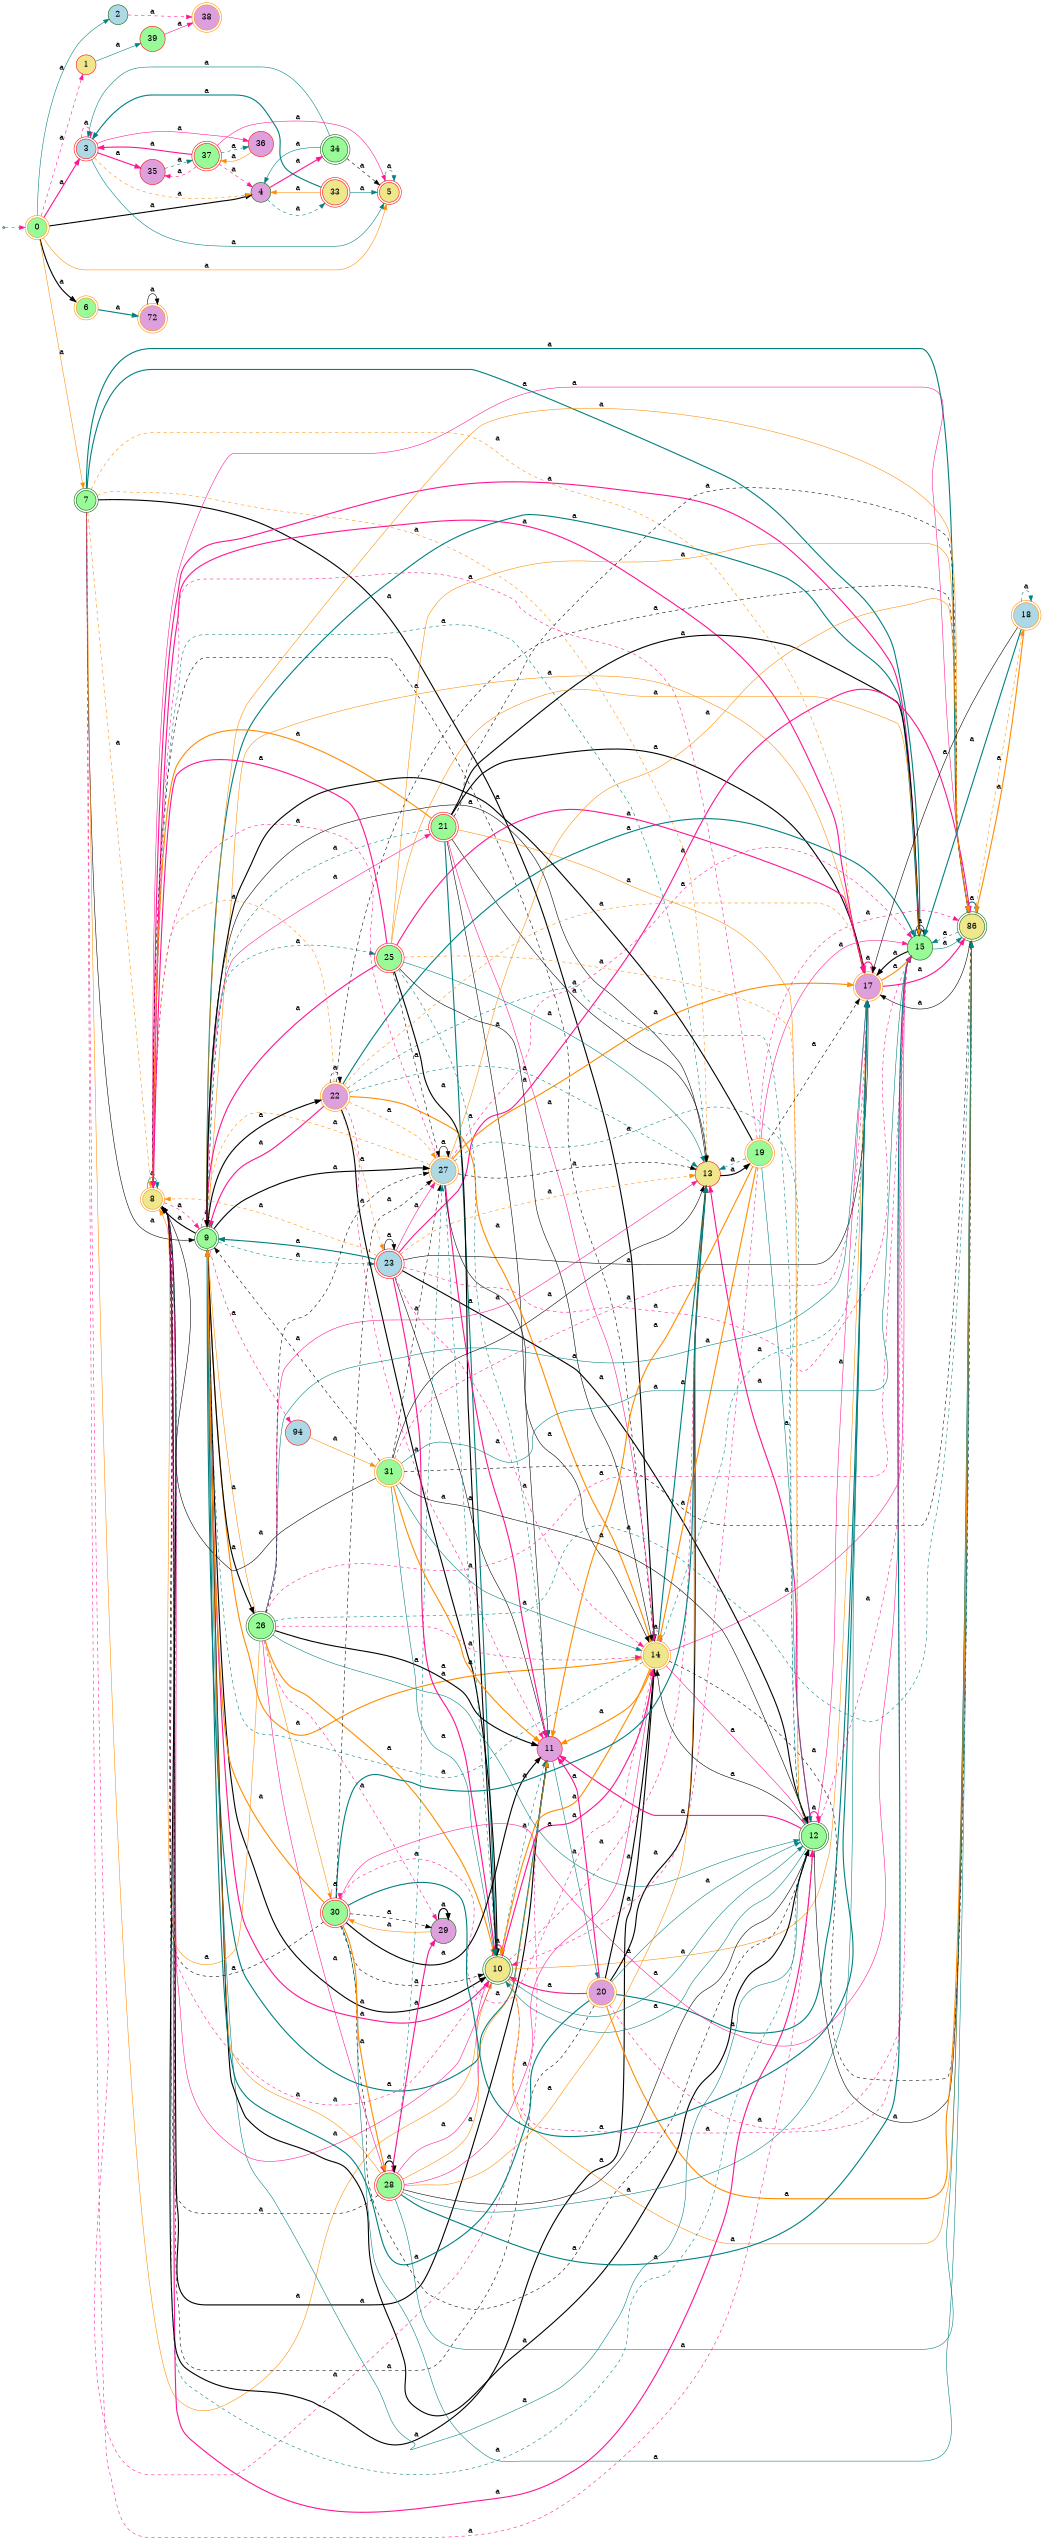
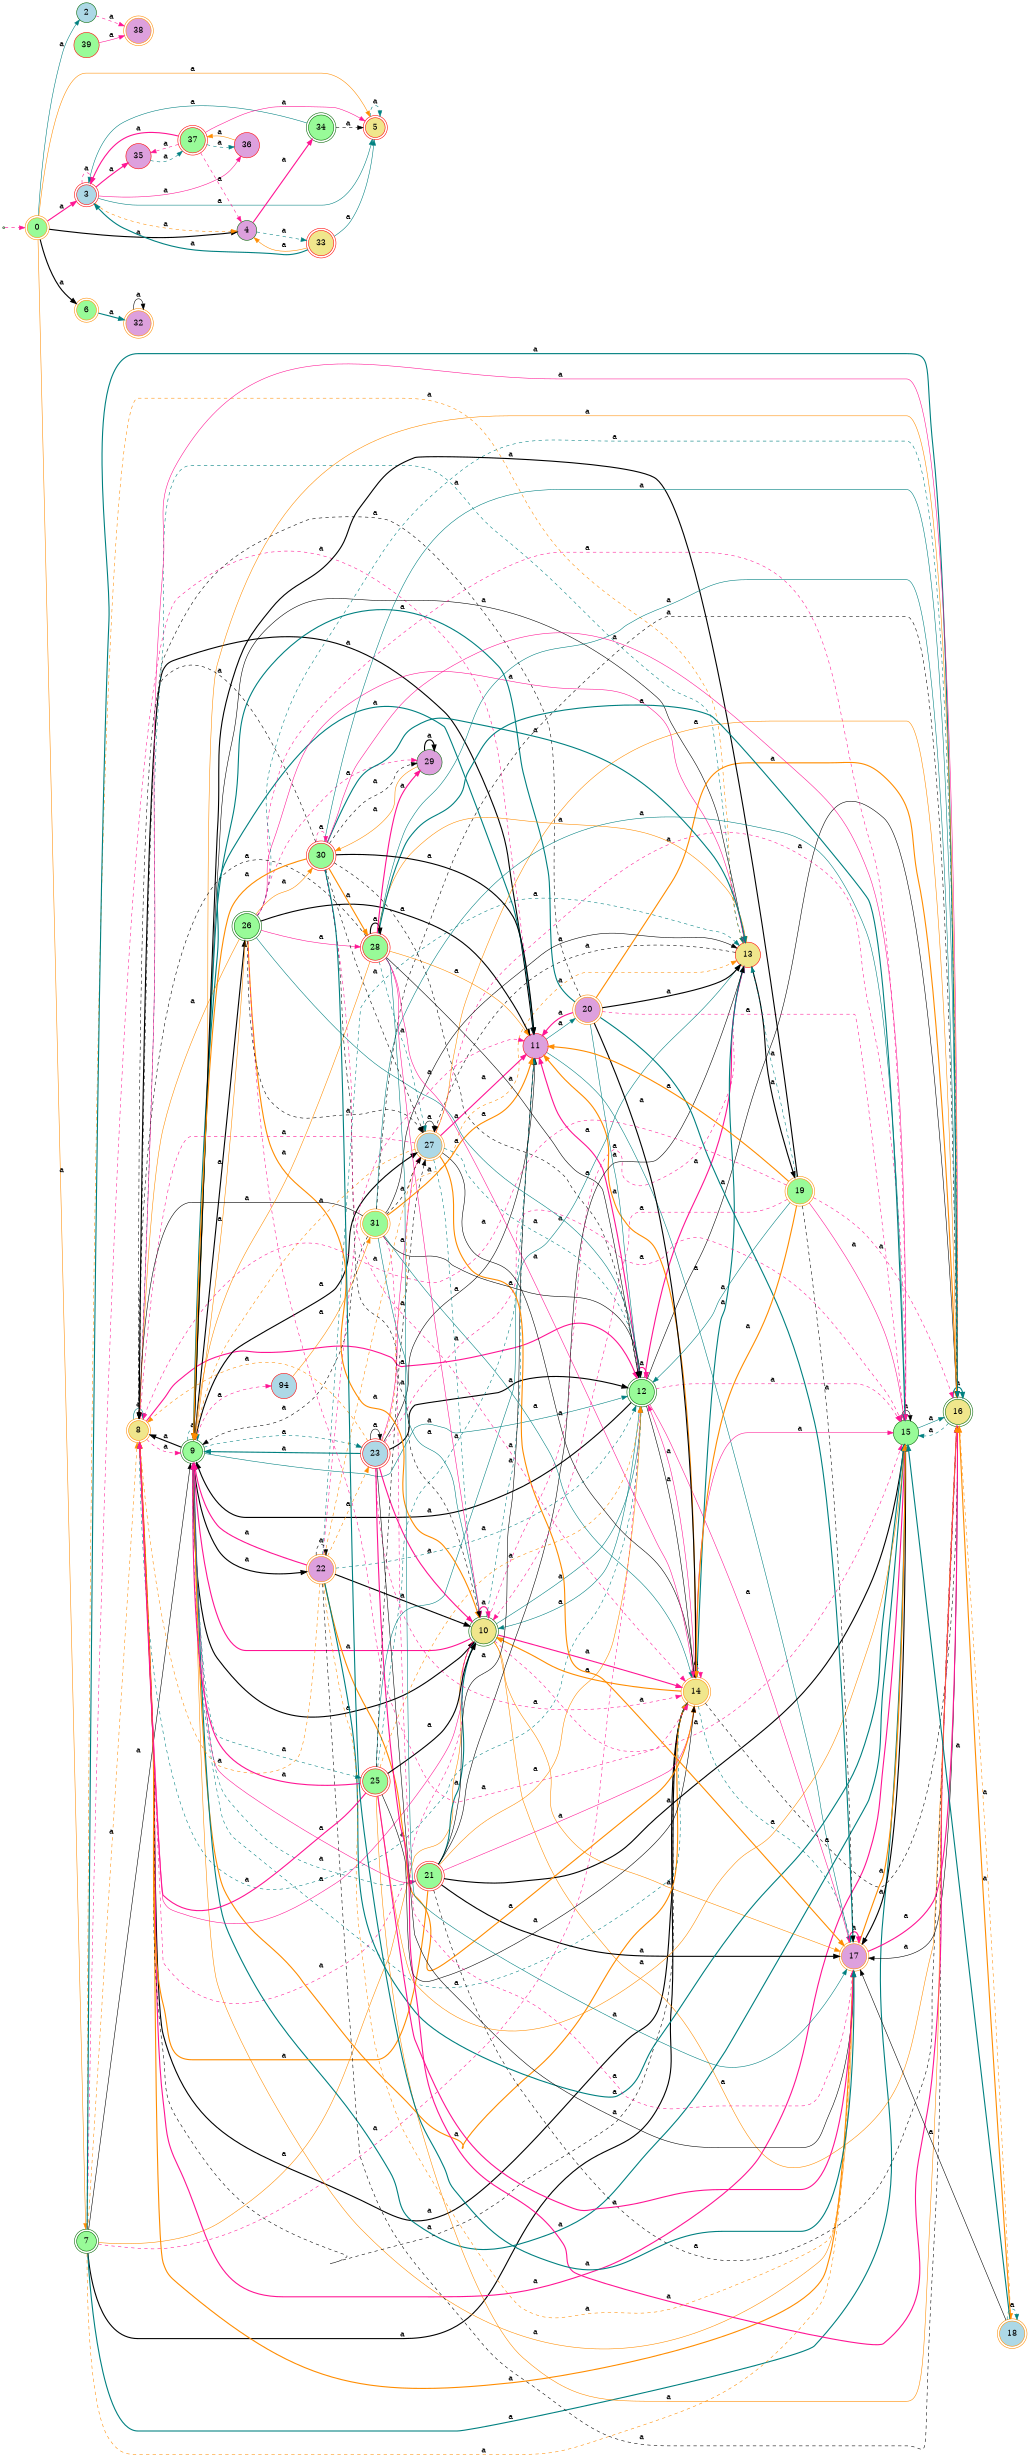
  digraph {
    rankdir=LR
    node [color=red fillcolor=palegreen shape=doublecircle style=filled]
    edge [color=deeppink style=dashed]
    dummy0 [color=darkgreen fillcolor=plum shape=point]
    0 [color=darkorange]
-   1 [fillcolor=khaki shape=circle]
    2 [color=darkgreen fillcolor=lightblue shape=circle]
    3 [fillcolor=lightblue]
    4 [color=darkgreen fillcolor=plum shape=circle]
    5 [fillcolor=khaki]
    6 [color=darkorange]
    7 [color=darkgreen]
    39 [shape=circle]
    38 [color=darkorange fillcolor=plum]
    35 [fillcolor=plum shape=circle]
    36 [fillcolor=plum shape=circle]
    33 [fillcolor=khaki]
    34 [color=darkgreen]
-   32 [color=darkorange fillcolor=plum label=72]
+   32 [color=darkorange fillcolor=plum]
    8 [color=darkorange fillcolor=khaki]
    9 [color=darkgreen]
    10 [color=darkgreen fillcolor=khaki]
    11 [fillcolor=plum shape=circle]
    12 [color=darkgreen]
    13 [fillcolor=khaki shape=circle]
    14 [color=darkorange fillcolor=khaki]
    15 [color=darkgreen shape=circle]
-   16 [color=darkgreen fillcolor=khaki label=86]
+   16 [color=darkgreen fillcolor=khaki]
    17 [color=darkorange fillcolor=plum]
    37
    21
    22 [color=darkorange fillcolor=plum]
    23 [fillcolor=lightblue]
    n31 [fillcolor=lightblue label=94 shape=circle]
    25
    26 [color=darkgreen]
    27 [color=darkorange fillcolor=lightblue]
    20 [color=darkorange fillcolor=plum]
    19 [color=darkorange]
    18 [color=darkorange fillcolor=lightblue]
    31 [color=darkorange]
    28
    29 [color=darkgreen fillcolor=plum shape=circle]
    30
    dummy0 -> 0
-   0 -> 1 [label=a]
    0 -> 2 [color=teal label=a style=solid]
    0 -> 3 [label=a style=bold]
    0 -> 4 [color=black label=a style=bold]
    0 -> 5 [color=darkorange label=a style=solid]
    0 -> 6 [color=black label=a style=bold]
    0 -> 7 [color=darkorange label=a style=solid]
-   1 -> 39 [color=teal label=a style=solid]
    2 -> 38 [label=a]
    3 -> 3 [label=a]
    3 -> 4 [color=darkorange label=a]
    3 -> 5 [color=teal label=a style=solid]
    3 -> 35 [label=a style=bold]
    3 -> 36 [label=a style=solid]
    4 -> 33 [color=teal label=a]
    4 -> 34 [label=a style=bold]
    5 -> 5 [color=teal label=a]
    6 -> 32 [color=teal label=a style=bold]
    7 -> 8 [color=darkorange label=a]
    7 -> 9 [color=black label=a style=solid]
    7 -> 10 [color=darkorange label=a style=solid]
    7 -> 11 [label=a]
    7 -> 12 [label=a]
    7 -> 13 [color=darkorange label=a]
    7 -> 14 [color=black label=a style=bold]
    7 -> 15 [color=teal label=a style=bold]
    7 -> 16 [color=teal label=a style=bold]
    7 -> 17 [color=darkorange label=a]
    39 -> 38 [label=a style=solid]
    35 -> 37 [color=teal label=a]
    36 -> 37 [color=darkorange label=a style=solid]
    33 -> 3 [color=teal label=a style=bold]
    33 -> 4 [color=darkorange label=a style=solid]
    33 -> 5 [color=teal label=a style=solid]
    34 -> 3 [color=teal label=a style=solid]
-   34 -> 4 [color=teal label=a style=solid]
    34 -> 5 [color=black label=a]
    32 -> 32 [color=black label=a style=solid]
    8 -> 8 [color=teal label=a style=solid]
    8 -> 9 [label=a]
    8 -> 10 [label=a]
    8 -> 11 [color=black label=a style=bold]
    8 -> 12 [label=a style=bold]
    8 -> 13 [color=teal label=a]
    8 -> 14 [color=black label=a style=bold]
    8 -> 15 [label=a style=bold]
    8 -> 16 [label=a style=solid]
-   8 -> 17 [label=a style=bold]
+   8 -> 17 [color=darkorange label=a style=bold]
    9 -> 8 [color=black label=a style=bold]
    9 -> 9 [color=teal label=a]
    9 -> 10 [color=black label=a style=bold]
    9 -> 11 [color=teal label=a style=bold]
    9 -> 12 [color=teal label=a style=solid]
    9 -> 13 [color=black label=a style=solid]
    9 -> 14 [color=darkorange label=a style=bold]
    9 -> 15 [color=teal label=a style=bold]
    9 -> 16 [color=darkorange label=a style=solid]
    9 -> 17 [color=darkorange label=a style=solid]
    9 -> 21 [label=a style=solid]
    9 -> 22 [color=black label=a style=bold]
    9 -> 23 [color=teal label=a]
    9 -> n31 [label=a]
    9 -> 25 [color=teal label=a]
    9 -> 26 [color=black label=a style=bold]
    9 -> 27 [color=black label=a style=bold]
    10 -> 8 [label=a style=solid]
    10 -> 9 [label=a style=bold]
    10 -> 10 [label=a style=bold]
    10 -> 11 [color=teal label=a]
    10 -> 12 [color=teal label=a style=solid]
    10 -> 13 [label=a]
    10 -> 14 [label=a style=bold]
    10 -> 15 [label=a]
    10 -> 16 [color=darkorange label=a style=solid]
    10 -> 17 [color=darkorange label=a style=solid]
    11 -> 20 [color=teal label=a style=solid]
    12 -> 8 [color=teal label=a]
    12 -> 9 [color=black label=a style=bold]
    12 -> 10 [color=teal label=a style=solid]
    12 -> 11 [label=a style=bold]
    12 -> 12 [label=a style=bold]
    12 -> 13 [label=a style=bold]
    12 -> 14 [color=black label=a style=solid]
    12 -> 15 [label=a]
    12 -> 16 [color=black label=a style=solid]
    12 -> 17 [label=a style=solid]
    13 -> 19 [color=black label=a style=bold]
    14 -> 8 [color=black label=a]
    14 -> 9 [color=teal label=a]
    14 -> 10 [color=darkorange label=a style=bold]
    14 -> 11 [color=darkorange label=a style=bold]
    14 -> 12 [label=a style=solid]
    14 -> 13 [color=teal label=a style=bold]
    14 -> 14 [label=a]
    14 -> 15 [label=a style=solid]
    14 -> 16 [color=black label=a]
    14 -> 17 [color=teal label=a]
    15 -> 15 [color=black label=a style=solid]
    15 -> 16 [color=teal label=a style=solid]
    15 -> 17 [color=black label=a style=bold]
    16 -> 15 [color=teal label=a]
    16 -> 16 [color=teal label=a style=bold]
    16 -> 17 [color=black label=a style=solid]
    16 -> 18 [color=darkorange label=a]
    17 -> 15 [color=darkorange label=a style=bold]
    17 -> 16 [label=a style=bold]
    17 -> 17 [label=a style=bold]
    37 -> 3 [label=a style=bold]
    37 -> 4 [label=a]
    37 -> 5 [label=a style=solid]
    37 -> 35 [label=a]
    37 -> 36 [color=teal label=a]
    21 -> 8 [color=darkorange label=a style=bold]
    21 -> 9 [color=teal label=a]
    21 -> 10 [color=teal label=a style=bold]
    21 -> 11 [color=black label=a style=solid]
    21 -> 12 [color=darkorange label=a style=solid]
    21 -> 13 [color=black label=a style=solid]
    21 -> 14 [label=a style=solid]
    21 -> 15 [color=black label=a style=bold]
    21 -> 16 [color=black label=a]
    21 -> 17 [color=black label=a style=bold]
    22 -> 8 [color=darkorange label=a]
    22 -> 9 [label=a style=bold]
    22 -> 10 [color=black label=a style=bold]
    22 -> 11 [label=a]
    22 -> 12 [color=teal label=a]
    22 -> 13 [color=teal label=a]
    22 -> 14 [color=darkorange label=a style=bold]
    22 -> 15 [color=teal label=a style=bold]
    22 -> 16 [color=black label=a]
    22 -> 17 [color=darkorange label=a]
    22 -> 22 [color=black label=a]
    22 -> 23 [color=darkorange label=a]
    22 -> 27 [color=darkorange label=a]
    23 -> 8 [color=darkorange label=a]
    23 -> 9 [color=teal label=a style=bold]
    23 -> 10 [label=a style=bold]
    23 -> 11 [color=black label=a style=solid]
    23 -> 12 [color=black label=a style=bold]
    23 -> 13 [color=darkorange label=a]
    23 -> 14 [label=a]
    23 -> 15 [label=a]
    23 -> 16 [label=a style=bold]
    23 -> 17 [color=black label=a style=solid]
    23 -> 23 [color=black label=a style=solid]
    23 -> 27 [label=a style=solid]
    n31 -> 31 [color=darkorange label=a style=solid]
    25 -> 8 [label=a style=bold]
    25 -> 9 [label=a style=bold]
    25 -> 10 [color=black label=a style=bold]
    25 -> 11 [color=teal label=a]
    25 -> 12 [color=darkorange label=a]
    25 -> 13 [color=teal label=a style=solid]
    25 -> 14 [color=black label=a style=solid]
    25 -> 15 [color=darkorange label=a style=solid]
    25 -> 16 [color=darkorange label=a style=solid]
    25 -> 17 [label=a style=bold]
    25 -> 27 [color=black label=a]
    26 -> 8 [color=darkorange label=a style=solid]
    26 -> 9 [color=darkorange label=a style=solid]
    26 -> 10 [color=darkorange label=a style=bold]
    26 -> 11 [color=black label=a style=bold]
    26 -> 12 [color=teal label=a style=solid]
    26 -> 13 [label=a style=solid]
    26 -> 14 [label=a]
    26 -> 15 [label=a]
    26 -> 16 [color=teal label=a]
-   26 -> 17 [color=teal label=a style=solid]
+   11 -> 17 [color=teal label=a style=solid]
    26 -> 27 [color=black label=a]
    26 -> 28 [label=a style=solid]
    26 -> 29 [label=a]
    26 -> 30 [color=darkorange label=a style=solid]
    27 -> 8 [label=a]
    27 -> 9 [color=darkorange label=a]
    27 -> 10 [color=teal label=a]
    27 -> 11 [label=a style=bold]
    27 -> 12 [color=teal label=a]
-   27 -> 13 [color=black label=a]
+   13 -> 27 [color=black label=a]
    27 -> 14 [color=black label=a style=solid]
    27 -> 15 [label=a]
    27 -> 16 [color=darkorange label=a style=solid]
    27 -> 17 [color=darkorange label=a style=bold]
    27 -> 27 [color=black label=a style=solid]
    20 -> 8 [color=black label=a]
    20 -> 9 [color=teal label=a style=bold]
-   20 -> 10 [label=a style=bold]
    20 -> 11 [label=a style=bold]
    20 -> 12 [color=teal label=a style=solid]
    20 -> 13 [color=black label=a style=bold]
    20 -> 14 [color=black label=a style=bold]
    20 -> 15 [label=a]
    20 -> 16 [color=darkorange label=a style=bold]
    20 -> 17 [color=teal label=a style=bold]
    19 -> 8 [label=a]
    19 -> 9 [color=black label=a style=bold]
    19 -> 10 [label=a]
    19 -> 11 [color=darkorange label=a style=bold]
    19 -> 12 [color=teal label=a style=solid]
    19 -> 13 [color=teal label=a]
    19 -> 14 [color=darkorange label=a style=bold]
    19 -> 15 [label=a style=solid]
    19 -> 16 [label=a]
    19 -> 17 [color=black label=a]
    18 -> 15 [color=teal label=a style=bold]
    18 -> 16 [color=darkorange label=a style=bold]
    18 -> 17 [color=black label=a style=solid]
    18 -> 18 [color=teal label=a]
    31 -> 8 [color=black label=a style=solid]
    31 -> 9 [color=black label=a]
    31 -> 10 [color=teal label=a style=solid]
    31 -> 11 [color=darkorange label=a style=bold]
    31 -> 12 [color=black label=a style=solid]
    31 -> 13 [color=black label=a style=solid]
    31 -> 14 [color=teal label=a style=solid]
    31 -> 15 [color=teal label=a style=solid]
    31 -> 16 [color=black label=a]
    31 -> 17 [label=a]
    31 -> 27 [color=black label=a]
    28 -> 8 [color=black label=a]
    28 -> 9 [color=darkorange label=a style=solid]
    28 -> 10 [label=a style=solid]
    28 -> 11 [color=darkorange label=a style=solid]
    28 -> 12 [color=black label=a style=solid]
    28 -> 13 [color=darkorange label=a style=solid]
    28 -> 14 [label=a style=solid]
    28 -> 15 [color=teal label=a style=bold]
    28 -> 16 [color=teal label=a style=solid]
    28 -> 17 [color=teal label=a style=solid]
    28 -> 27 [color=teal label=a]
    28 -> 28 [color=black label=a style=bold]
    28 -> 29 [label=a style=bold]
    29 -> 29 [color=black label=a style=bold]
    29 -> 30 [color=darkorange label=a style=solid]
    30 -> 8 [color=black label=a]
    30 -> 9 [color=darkorange label=a style=bold]
    30 -> 10 [color=black label=a]
    30 -> 11 [color=black label=a style=bold]
    30 -> 12 [color=black label=a]
    30 -> 13 [color=teal label=a style=bold]
    30 -> 14 [label=a]
    30 -> 15 [label=a style=solid]
    30 -> 16 [color=teal label=a style=solid]
    30 -> 17 [color=teal label=a style=bold]
    30 -> 27 [color=black label=a]
    30 -> 28 [color=darkorange label=a style=bold]
    30 -> 29 [color=black label=a]
    30 -> 30 [label=a]
  }
